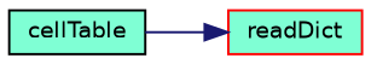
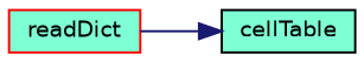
  digraph {
    rankdir=LR
    node [fillcolor=aquamarine fontname=Helvetica fontsize=10 shape=record style=filled]
    n1 [color=black fontcolor=black height=0.2 label=cellTable width=0.4]
    n2 [color=red height=0.2 label=readDict width=0.4]
-   n1 -> n2 [color=midnightblue fontname=Helvetica fontsize=10 labelfontname=Helvetica labelfontsize=10 style=solid]
+   n2 -> n1 [color=midnightblue fontname=Helvetica fontsize=10 labelfontname=Helvetica labelfontsize=10 style=solid]
  }
